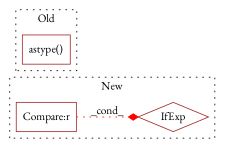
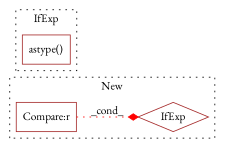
  digraph {
    rankdir=LR
    fontname="EB Garamond"
    node [shape=box color=brown fontname="EB Garamond"]
    n1 [a=51 l="4,6" label=IfExp s="6018,6044" shape=diamond]
    n2 [a=40 l=22 label="Compare:r" s=6022]
    n3 [a=75 l="27,1" label="astype()" s="5599,5629"]
    subgraph cluster_1 {
      label=New
      style=dotted
      n1
      n2
    }
    subgraph cluster_2 {
-     label=Old
+     label=IfExp
      style=dotted
      n3
    }
    n2 -> n1 [label=_cond_ color=red style=dotted arrowhead=diamond fontname="EB Garamond"]
  }
